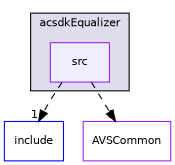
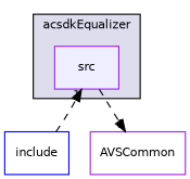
  digraph {
    compound=true
    node [color=purple fillcolor=white fontname=Helvetica fontsize=10 shape=box style=filled]
    edge [labeldistance=1.5 labelfontname=Helvetica labelfontsize=10 style=dashed]
    n1 [fillcolor="#eeeeff" label=src pencolor=black]
    n2 [color=blue label=include]
    n3 [label=AVSCommon]
    subgraph cluster_1 {
      bgcolor="#ddddee"
      fontname=Helvetica
      fontsize=10
      label=acsdkEqualizer
      pencolor=black
      n1
    }
-   n1 -> n2 [headlabel=1]
+   n2 -> n1 [headlabel=1]
    n1 -> n3 [headlabel=3]
  }
